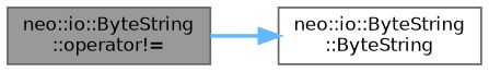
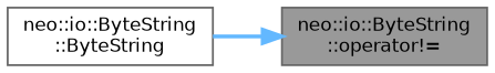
  digraph {
    rankdir=LR
    node [fontname=Helvetica fontsize=10 shape=box style=filled]
    n1 [color=gray40 fillcolor=grey60 fontcolor=black height=0.2 label="neo::io::ByteString\l::operator!=" width=0.4]
    n2 [color=grey40 fillcolor=white height=0.2 label="neo::io::ByteString\l::ByteString" width=0.4]
-   n1 -> n2 [color=steelblue1 fontname=Helvetica fontsize=10 labelfontname=Helvetica labelfontsize=10 style=bold]
+   n2 -> n1 [color=steelblue1 fontname=Helvetica fontsize=10 labelfontname=Helvetica labelfontsize=10 style=bold]
  }
